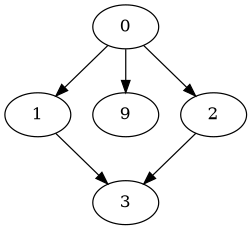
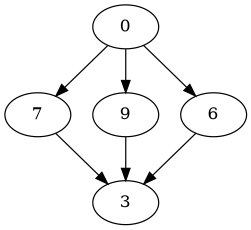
  strict digraph {
    fontname="DejaVu Serif"
    node [fontname="DejaVu Serif"]
    edge [fontname="DejaVu Serif"]
    0
-   1
+   1 [label=7]
    n3 [label=9]
-   2
+   2 [label=6]
    3
    0 -> 1
    0 -> n3
    0 -> 2 [weight=1]
    1 -> 3
+   n3 -> 3
    2 -> 3
  }
